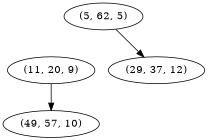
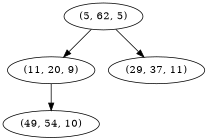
  digraph {
    "(5, 62, 5)"
    "(11, 20, 9)"
-   "(29, 37, 11)" [label="(29, 37, 12)"]
-   "(49, 57, 10)"
+   "(29, 37, 11)"
+   "(49, 57, 10)" [label="(49, 54, 10)"]
+   "(5, 62, 5)" -> "(11, 20, 9)"
    "(5, 62, 5)" -> "(29, 37, 11)"
    "(11, 20, 9)" -> "(49, 57, 10)"
  }
